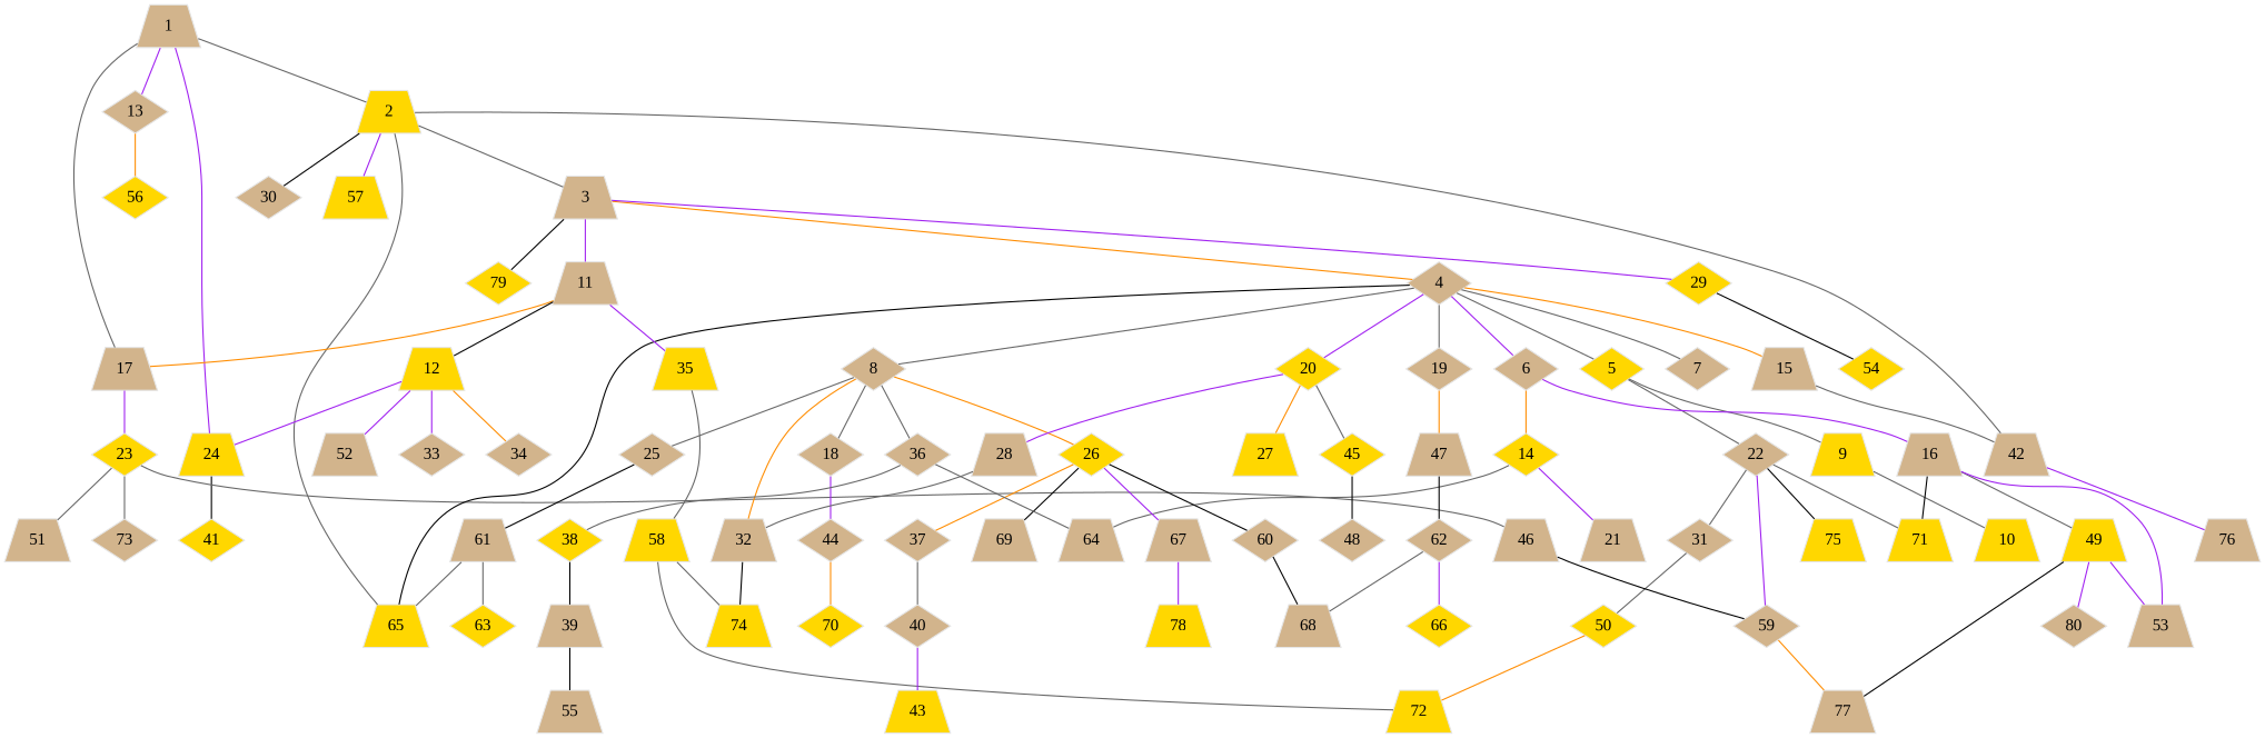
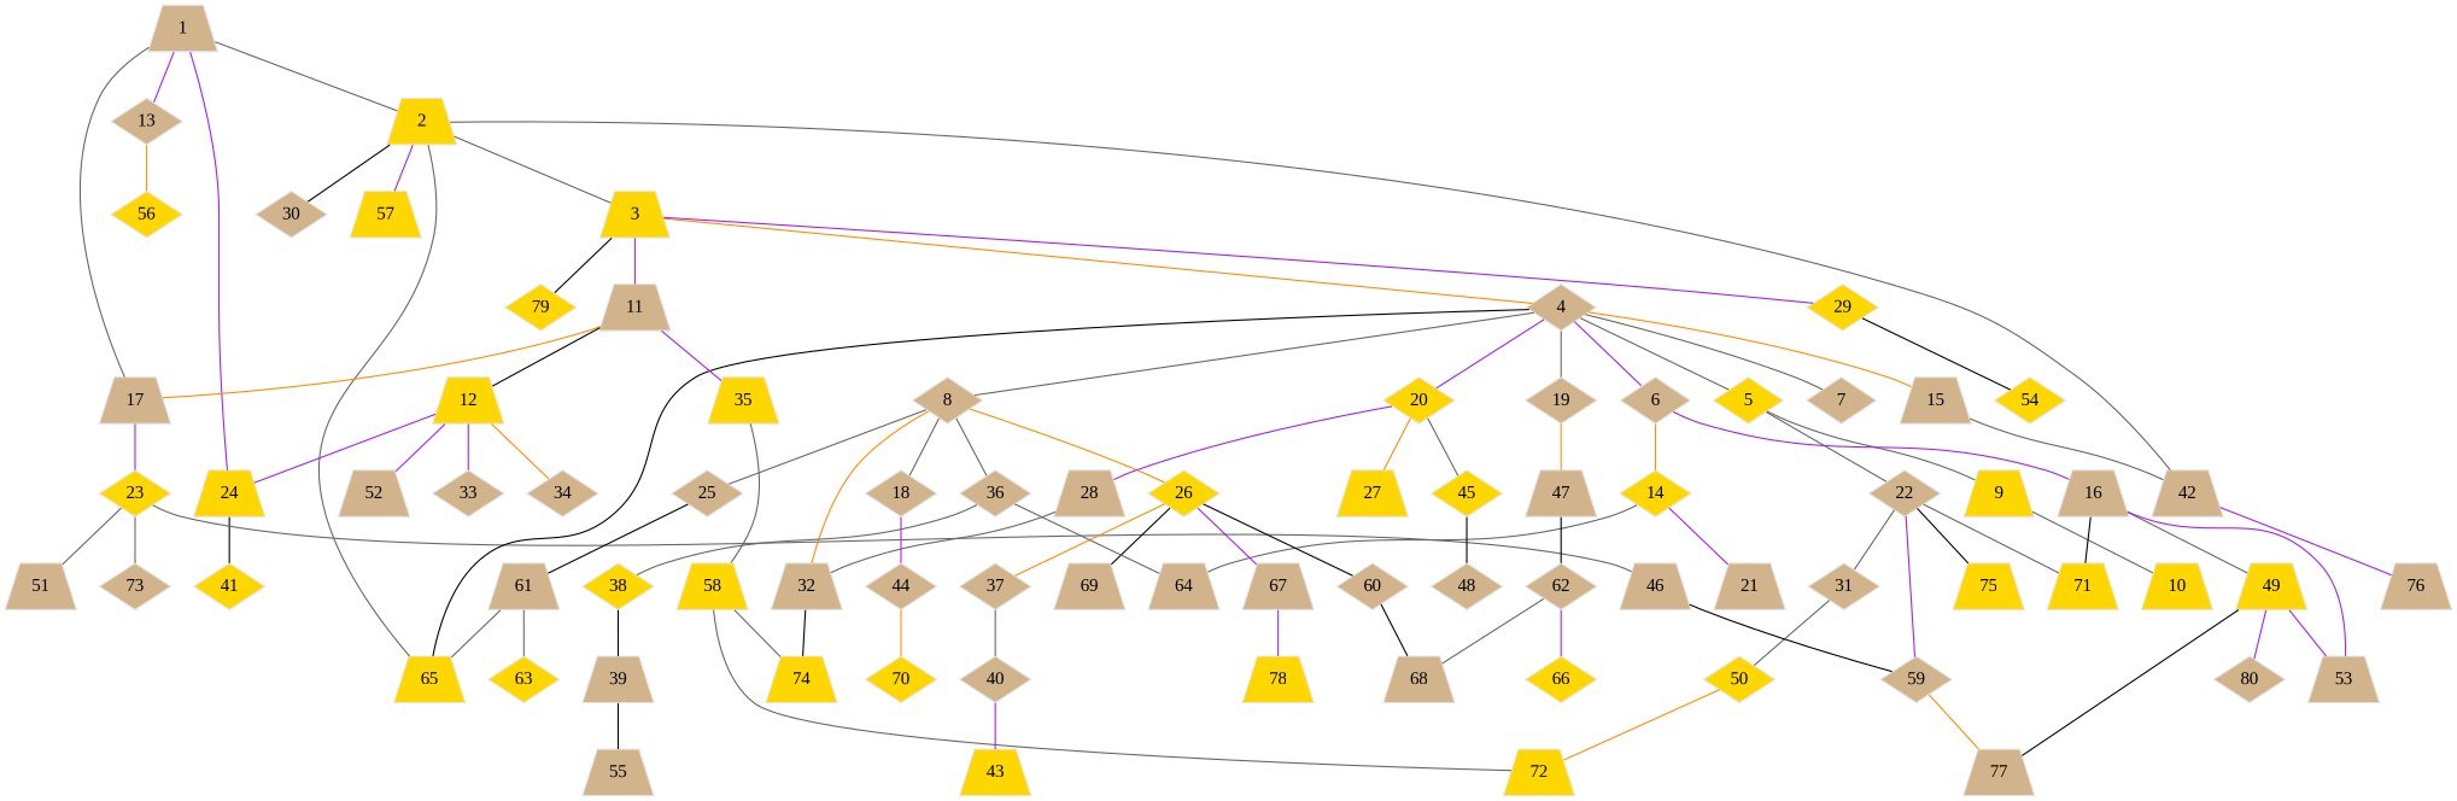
  graph {
    fontname="Liberation Serif"
    node [color=gray90 fillcolor=tan fontname="Liberation Serif" shape=trapezium style=filled]
    edge [color=gray40 fontname="Liberation Serif"]
    2 [fillcolor=gold]
    1
    13 [shape=diamond]
    17
    24 [fillcolor=gold]
-   3
+   3 [fillcolor=gold]
    30 [shape=diamond]
    42
    57 [fillcolor=gold]
    65 [fillcolor=gold]
    56 [fillcolor=gold shape=diamond]
    23 [fillcolor=gold shape=diamond]
    41 [fillcolor=gold shape=diamond]
    4 [shape=diamond]
    11
    29 [fillcolor=gold shape=diamond]
    79 [fillcolor=gold shape=diamond]
    76
    5 [fillcolor=gold shape=diamond]
    6 [shape=diamond]
    7 [shape=diamond]
    8 [shape=diamond]
    15
    19 [shape=diamond]
    20 [fillcolor=gold shape=diamond]
    12 [fillcolor=gold]
    35 [fillcolor=gold]
    54 [fillcolor=gold shape=diamond]
    9 [fillcolor=gold]
    22 [shape=diamond]
    14 [fillcolor=gold shape=diamond]
    16
    18 [shape=diamond]
    25 [shape=diamond]
    26 [fillcolor=gold shape=diamond]
    32
    36 [shape=diamond]
    47
    27 [fillcolor=gold]
    28
    45 [fillcolor=gold shape=diamond]
    10 [fillcolor=gold]
    71 [fillcolor=gold]
    31 [shape=diamond]
    59 [shape=diamond]
    75 [fillcolor=gold]
    21
    64
    49 [fillcolor=gold]
    53
    44 [shape=diamond]
    61
    37 [shape=diamond]
    60 [shape=diamond]
    67
    69
    74 [fillcolor=gold]
    38 [fillcolor=gold shape=diamond]
    33 [shape=diamond]
    34 [shape=diamond]
    52
    58 [fillcolor=gold]
    77
    80 [shape=diamond]
    46
    51
    73 [shape=diamond]
    70 [fillcolor=gold shape=diamond]
    62 [shape=diamond]
    48 [shape=diamond]
    50 [fillcolor=gold shape=diamond]
    63 [fillcolor=gold shape=diamond]
    40 [shape=diamond]
    68
    78 [fillcolor=gold]
    72 [fillcolor=gold]
    39
    43 [fillcolor=gold]
    55
    66 [fillcolor=gold shape=diamond]
    2 -- 3
    2 -- 30 [color=black]
    2 -- 42
    2 -- 57 [color=purple]
    2 -- 65
    1 -- 2
    1 -- 13 [color=purple]
    1 -- 17
    1 -- 24 [color=purple]
    13 -- 56 [color=darkorange]
    17 -- 23 [color=purple]
    24 -- 41 [color=black]
    3 -- 4 [color=darkorange]
    3 -- 11 [color=purple]
    3 -- 29 [color=purple]
    3 -- 79 [color=black]
    42 -- 76 [color=purple]
    23 -- 46
    23 -- 51
    23 -- 73
    4 -- 65 [color=black]
    4 -- 5
    4 -- 6 [color=purple]
    4 -- 7
    4 -- 8
    4 -- 15 [color=darkorange]
    4 -- 19
    4 -- 20 [color=purple]
    11 -- 17 [color=darkorange]
    11 -- 12 [color=black]
    11 -- 35 [color=purple]
    29 -- 54 [color=black]
    5 -- 9
    5 -- 22
    6 -- 14 [color=darkorange]
    6 -- 16 [color=purple]
    8 -- 18
    8 -- 25
    8 -- 26 [color=darkorange]
    8 -- 32 [color=darkorange]
    8 -- 36
    15 -- 42
    19 -- 47 [color=darkorange]
    20 -- 27 [color=darkorange]
    20 -- 28 [color=purple]
    20 -- 45
    12 -- 24 [color=purple]
    12 -- 33 [color=purple]
    12 -- 34 [color=darkorange]
    12 -- 52 [color=purple]
    35 -- 58
    9 -- 10
    22 -- 71
    22 -- 31
    22 -- 59 [color=purple]
    22 -- 75 [color=black]
    14 -- 21 [color=purple]
    14 -- 64
    16 -- 71 [color=black]
    16 -- 49
    16 -- 53 [color=purple]
    18 -- 44 [color=purple]
    25 -- 61 [color=black]
    26 -- 37 [color=darkorange]
    26 -- 60 [color=black]
    26 -- 67 [color=purple]
    26 -- 69 [color=black]
    32 -- 74 [color=black]
    36 -- 64
    36 -- 38
    47 -- 62 [color=black]
    28 -- 32
    45 -- 48 [color=black]
    31 -- 50
    59 -- 77 [color=darkorange]
    49 -- 53 [color=purple]
    49 -- 77 [color=black]
    49 -- 80 [color=purple]
    44 -- 70 [color=darkorange]
    61 -- 65
    61 -- 63
    37 -- 40
    60 -- 68 [color=black]
    67 -- 78 [color=purple]
    38 -- 39 [color=black]
    58 -- 74
    58 -- 72
    46 -- 59 [color=black]
    62 -- 68
    62 -- 66 [color=purple]
    50 -- 72 [color=darkorange]
    40 -- 43 [color=purple]
    39 -- 55 [color=black]
  }
